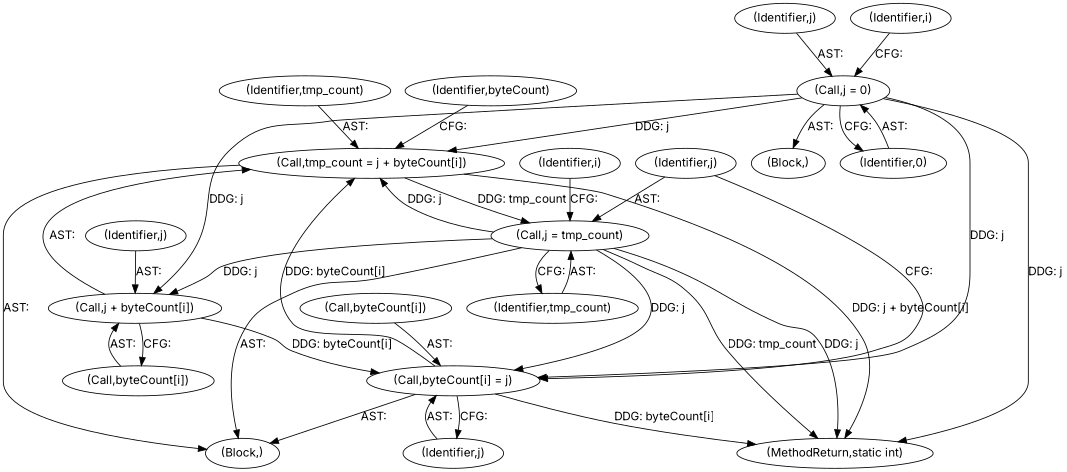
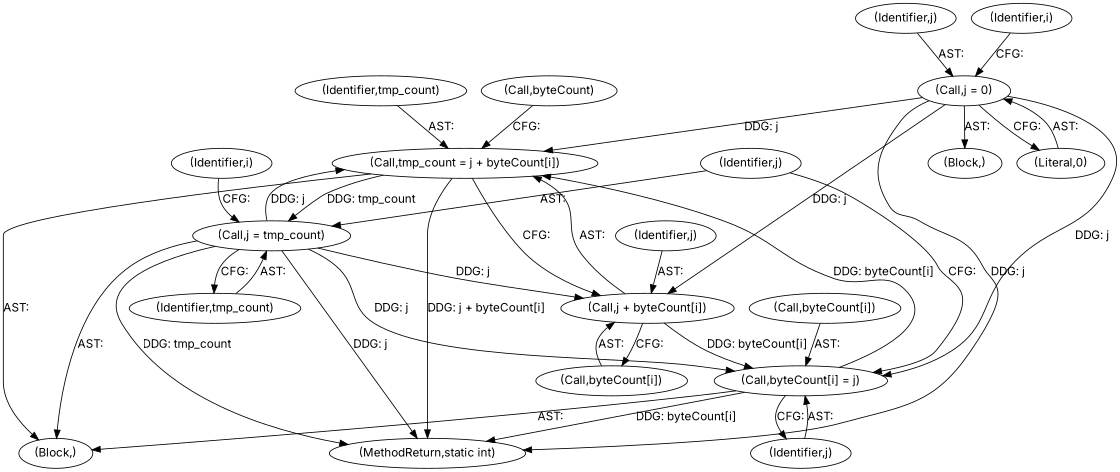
  digraph {
    fontname=Inter
    node [fontname=Inter]
    edge [fontname=Inter]
    n1 [label="(Call,tmp_count = j + byteCount[i])"]
    n2 [label="(Call,j = tmp_count)"]
    n3 [label="(Call,j + byteCount[i])"]
    n4 [label="(Block,)"]
    n5 [label="(MethodReturn,static int)"]
    n6 [label="(Call,byteCount[i] = j)"]
    n7 [label="(Identifier,tmp_count)"]
    n8 [label="(Call,byteCount[i])"]
    n9 [label="(Call,j = 0)"]
    n10 [label="(Block,)"]
-   n11 [label="(Identifier,0)"]
+   n11 [label="(Literal,0)"]
    n12 [label="(Identifier,j)"]
    n13 [label="(Identifier,j)"]
    n14 [label="(Identifier,i)"]
    n15 [label="(Identifier,j)"]
    n16 [label="(Identifier,tmp_count)"]
    n17 [label="(Identifier,j)"]
    n18 [label="(Identifier,i)"]
-   n19 [label="(Identifier,byteCount)"]
+   n19 [label="(Call,byteCount)"]
    n20 [label="(Call,byteCount[i])"]
    n1 -> n2 [label="DDG: tmp_count"]
+   n1 -> n3 [label="CFG: "]
    n1 -> n4 [label="AST: "]
    n1 -> n5 [label="DDG: j + byteCount[i]"]
    n2 -> n1 [label="DDG: j"]
    n2 -> n3 [label="DDG: j"]
    n2 -> n4 [label="AST: "]
    n2 -> n5 [label="DDG: tmp_count"]
    n2 -> n5 [label="DDG: j"]
    n2 -> n6 [label="DDG: j"]
    n2 -> n7 [label="CFG: "]
    n3 -> n1 [label="AST: "]
    n3 -> n6 [label="DDG: byteCount[i]"]
    n3 -> n8 [label="CFG: "]
    n6 -> n1 [label="DDG: byteCount[i]"]
    n6 -> n4 [label="AST: "]
    n6 -> n5 [label="DDG: byteCount[i]"]
    n6 -> n12 [label="CFG: "]
    n7 -> n2 [label="AST: "]
    n8 -> n3 [label="AST: "]
    n9 -> n1 [label="DDG: j"]
    n9 -> n3 [label="DDG: j"]
    n9 -> n5 [label="DDG: j"]
    n9 -> n6 [label="DDG: j"]
    n9 -> n10 [label="AST: "]
    n9 -> n11 [label="CFG: "]
    n11 -> n9 [label="AST: "]
    n12 -> n6 [label="AST: "]
    n13 -> n2 [label="AST: "]
    n13 -> n6 [label="CFG: "]
    n14 -> n2 [label="CFG: "]
    n15 -> n3 [label="AST: "]
    n16 -> n1 [label="AST: "]
    n17 -> n9 [label="AST: "]
    n18 -> n9 [label="CFG: "]
    n19 -> n1 [label="CFG: "]
    n20 -> n6 [label="AST: "]
  }
